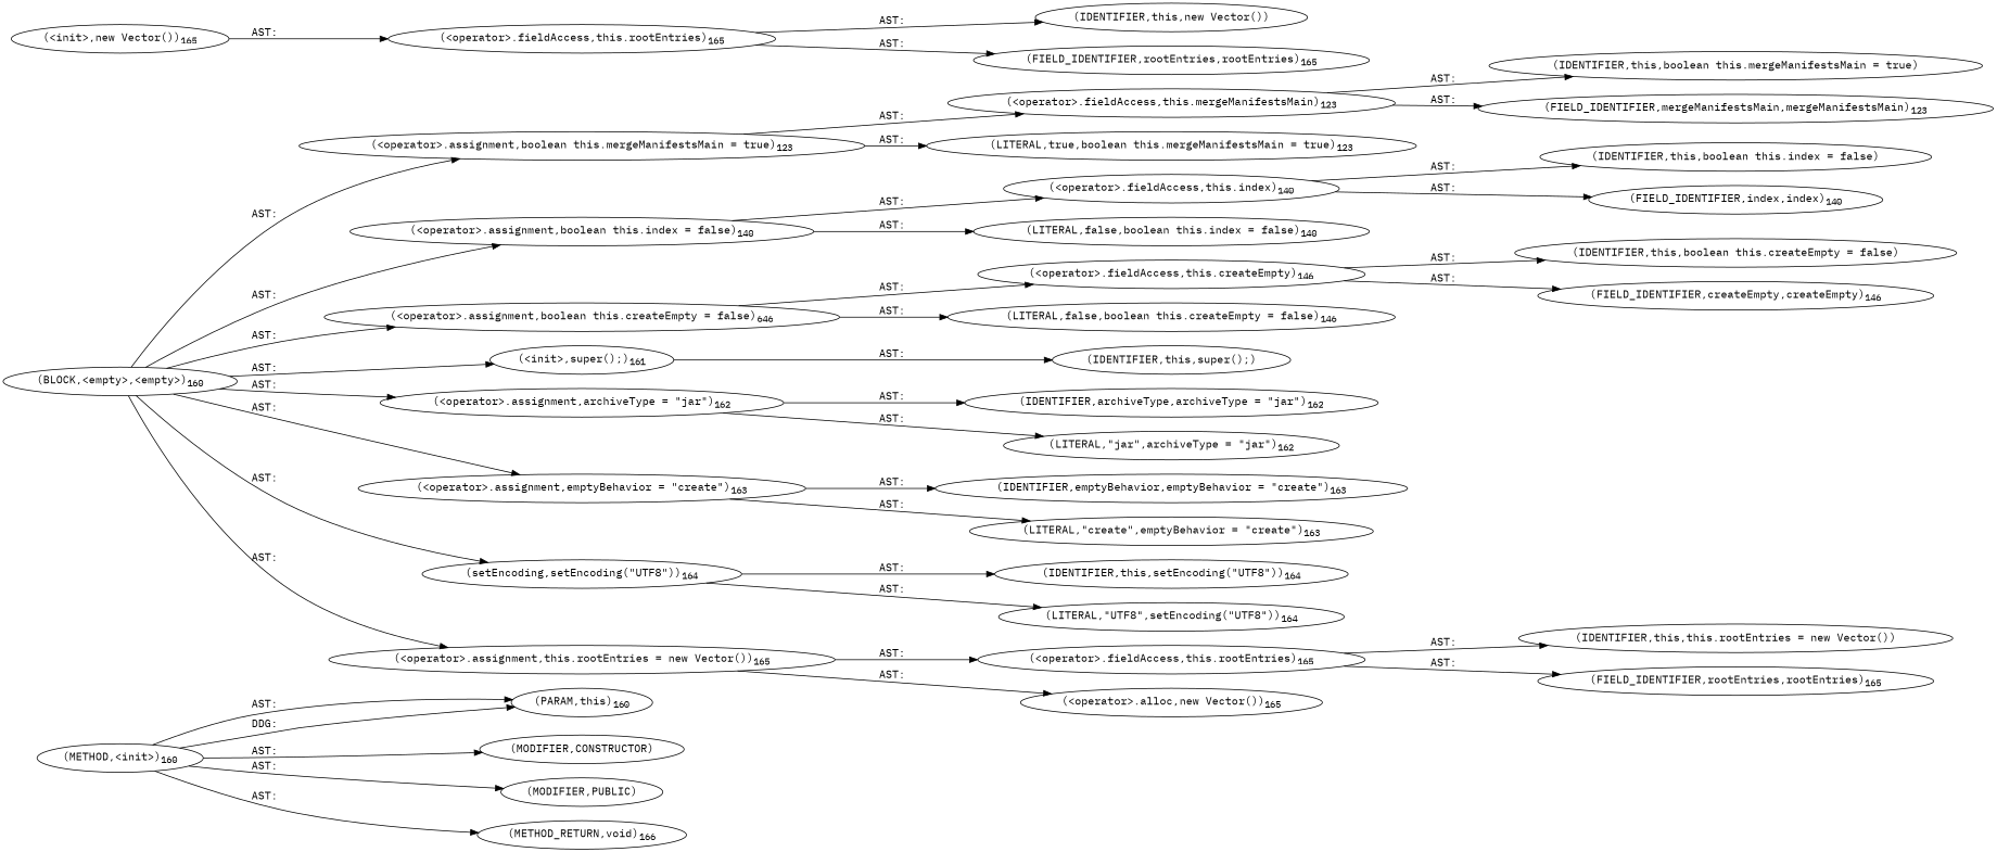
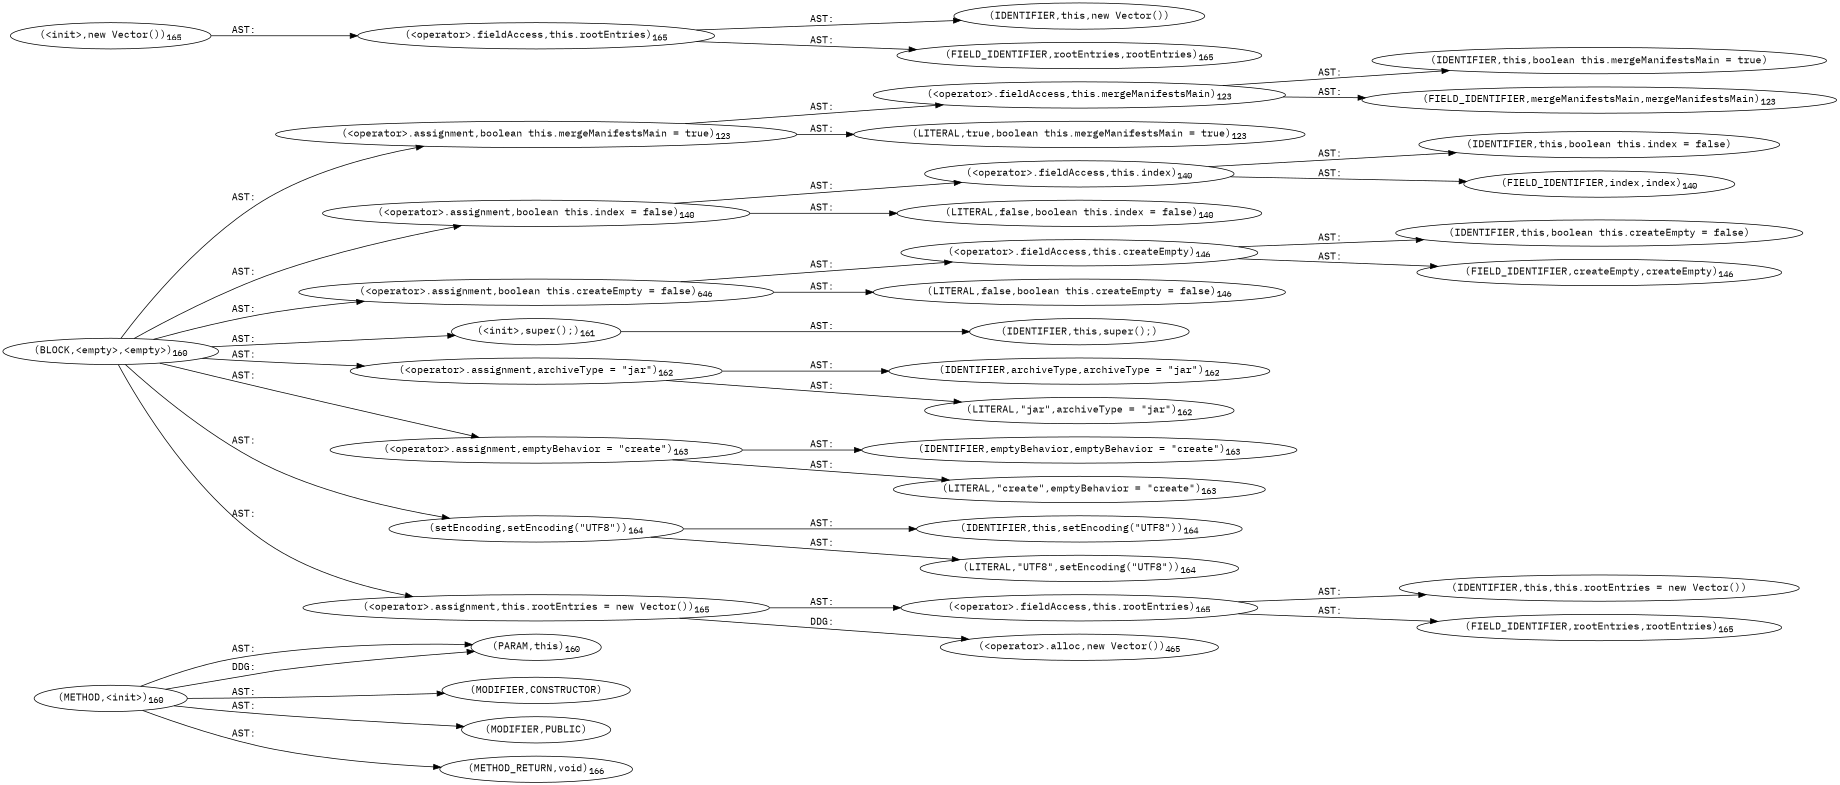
  digraph {
    fontname="IBM Plex Mono"
    rankdir=LR
    node [fontname="IBM Plex Mono"]
    edge [fontname="IBM Plex Mono"]
    n1 [label=<(METHOD,&lt;init&gt;)<SUB>160</SUB>>]
    n2 [label=<(PARAM,this)<SUB>160</SUB>>]
    n3 [label=<(MODIFIER,CONSTRUCTOR)>]
    n4 [label=<(MODIFIER,PUBLIC)>]
    n5 [label=<(METHOD_RETURN,void)<SUB>166</SUB>>]
    n6 [label=<(BLOCK,&lt;empty&gt;,&lt;empty&gt;)<SUB>160</SUB>>]
    n7 [label=<(&lt;operator&gt;.assignment,boolean this.mergeManifestsMain = true)<SUB>123</SUB>>]
    n8 [label=<(&lt;operator&gt;.assignment,boolean this.index = false)<SUB>140</SUB>>]
    n9 [label=<(&lt;operator&gt;.assignment,boolean this.createEmpty = false)<SUB>646</SUB>>]
    n10 [label=<(&lt;init&gt;,super();)<SUB>161</SUB>>]
    n11 [label=<(&lt;operator&gt;.assignment,archiveType = &quot;jar&quot;)<SUB>162</SUB>>]
    n12 [label=<(&lt;operator&gt;.assignment,emptyBehavior = &quot;create&quot;)<SUB>163</SUB>>]
    n13 [label=<(setEncoding,setEncoding(&quot;UTF8&quot;))<SUB>164</SUB>>]
    n14 [label=<(&lt;operator&gt;.assignment,this.rootEntries = new Vector())<SUB>165</SUB>>]
    n15 [label=<(&lt;operator&gt;.fieldAccess,this.mergeManifestsMain)<SUB>123</SUB>>]
    n16 [label=<(LITERAL,true,boolean this.mergeManifestsMain = true)<SUB>123</SUB>>]
    n17 [label=<(&lt;operator&gt;.fieldAccess,this.index)<SUB>140</SUB>>]
    n18 [label=<(LITERAL,false,boolean this.index = false)<SUB>140</SUB>>]
    n19 [label=<(&lt;operator&gt;.fieldAccess,this.createEmpty)<SUB>146</SUB>>]
    n20 [label=<(LITERAL,false,boolean this.createEmpty = false)<SUB>146</SUB>>]
    n21 [label=<(IDENTIFIER,this,super();)>]
    n22 [label=<(IDENTIFIER,archiveType,archiveType = &quot;jar&quot;)<SUB>162</SUB>>]
    n23 [label=<(LITERAL,&quot;jar&quot;,archiveType = &quot;jar&quot;)<SUB>162</SUB>>]
    n24 [label=<(IDENTIFIER,emptyBehavior,emptyBehavior = &quot;create&quot;)<SUB>163</SUB>>]
    n25 [label=<(LITERAL,&quot;create&quot;,emptyBehavior = &quot;create&quot;)<SUB>163</SUB>>]
    n26 [label=<(IDENTIFIER,this,setEncoding(&quot;UTF8&quot;))<SUB>164</SUB>>]
    n27 [label=<(LITERAL,&quot;UTF8&quot;,setEncoding(&quot;UTF8&quot;))<SUB>164</SUB>>]
    n28 [label=<(&lt;operator&gt;.fieldAccess,this.rootEntries)<SUB>165</SUB>>]
-   n29 [label=<(&lt;operator&gt;.alloc,new Vector())<SUB>165</SUB>>]
+   n29 [label=<(&lt;operator&gt;.alloc,new Vector())<SUB>465</SUB>>]
    n30 [label=<(&lt;init&gt;,new Vector())<SUB>165</SUB>>]
    n31 [label=<(&lt;operator&gt;.fieldAccess,this.rootEntries)<SUB>165</SUB>>]
    n32 [label=<(IDENTIFIER,this,boolean this.mergeManifestsMain = true)>]
    n33 [label=<(FIELD_IDENTIFIER,mergeManifestsMain,mergeManifestsMain)<SUB>123</SUB>>]
    n34 [label=<(IDENTIFIER,this,boolean this.index = false)>]
    n35 [label=<(FIELD_IDENTIFIER,index,index)<SUB>140</SUB>>]
    n36 [label=<(IDENTIFIER,this,boolean this.createEmpty = false)>]
    n37 [label=<(FIELD_IDENTIFIER,createEmpty,createEmpty)<SUB>146</SUB>>]
    n38 [label=<(IDENTIFIER,this,this.rootEntries = new Vector())>]
    n39 [label=<(FIELD_IDENTIFIER,rootEntries,rootEntries)<SUB>165</SUB>>]
    n40 [label=<(IDENTIFIER,this,new Vector())>]
    n41 [label=<(FIELD_IDENTIFIER,rootEntries,rootEntries)<SUB>165</SUB>>]
    n1 -> n2 [label="AST: "]
    n1 -> n2 [label="DDG: "]
    n1 -> n3 [label="AST: "]
    n1 -> n4 [label="AST: "]
    n1 -> n5 [label="AST: "]
    n6 -> n7 [label="AST: "]
    n6 -> n8 [label="AST: "]
    n6 -> n9 [label="AST: "]
    n6 -> n10 [label="AST: "]
    n6 -> n11 [label="AST: "]
    n6 -> n12 [label="AST: "]
    n6 -> n13 [label="AST: "]
    n6 -> n14 [label="AST: "]
    n7 -> n15 [label="AST: "]
    n7 -> n16 [label="AST: "]
    n8 -> n17 [label="AST: "]
    n8 -> n18 [label="AST: "]
    n9 -> n19 [label="AST: "]
    n9 -> n20 [label="AST: "]
    n10 -> n21 [label="AST: "]
    n11 -> n22 [label="AST: "]
    n11 -> n23 [label="AST: "]
    n12 -> n24 [label="AST: "]
    n12 -> n25 [label="AST: "]
    n13 -> n26 [label="AST: "]
    n13 -> n27 [label="AST: "]
    n14 -> n28 [label="AST: "]
-   n14 -> n29 [label="AST: "]
+   n14 -> n29 [label="DDG: "]
    n15 -> n32 [label="AST: "]
    n15 -> n33 [label="AST: "]
    n17 -> n34 [label="AST: "]
    n17 -> n35 [label="AST: "]
    n19 -> n36 [label="AST: "]
    n19 -> n37 [label="AST: "]
    n28 -> n38 [label="AST: "]
    n28 -> n39 [label="AST: "]
    n30 -> n31 [label="AST: "]
    n31 -> n40 [label="AST: "]
    n31 -> n41 [label="AST: "]
  }
